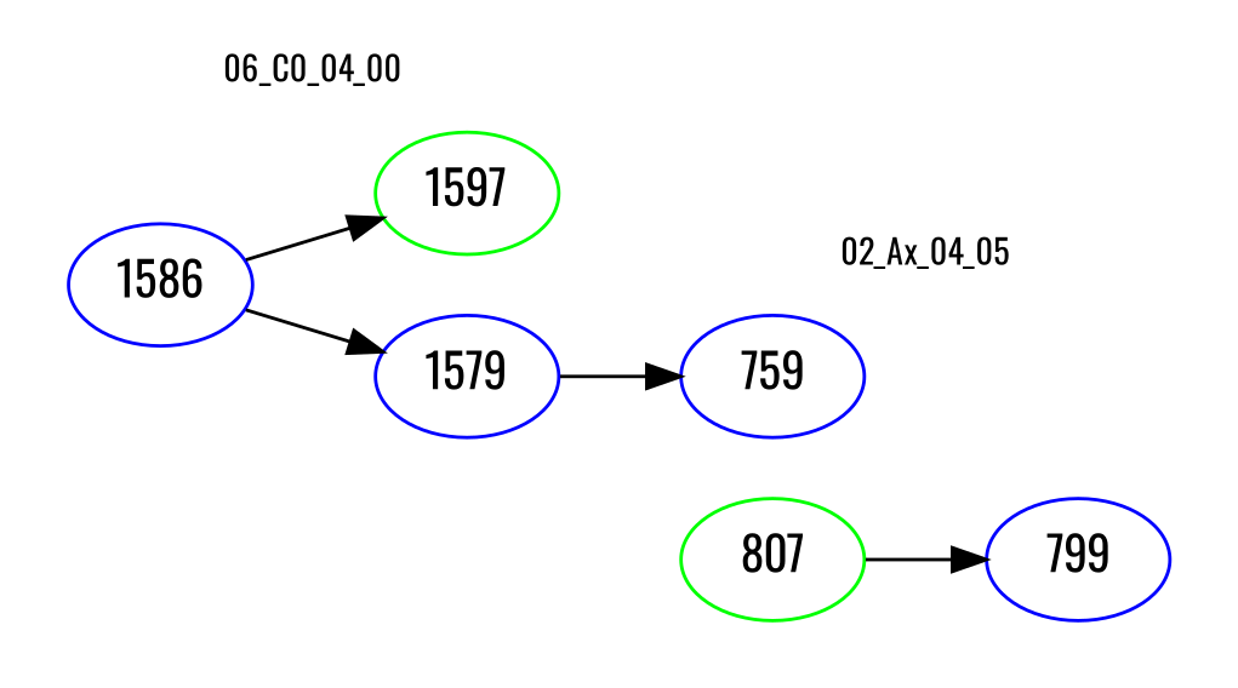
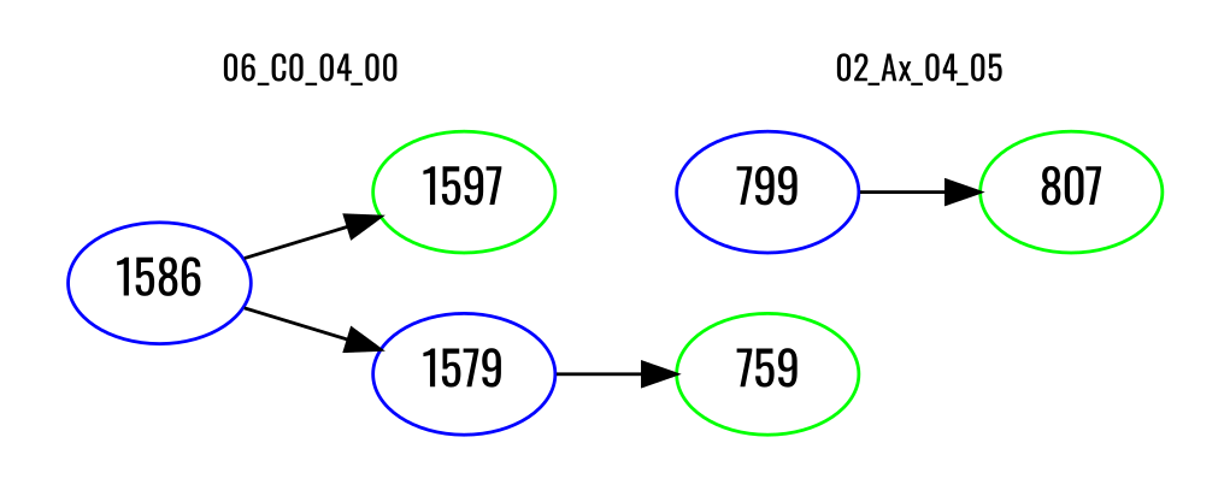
  digraph {
    fontname=Oswald
    rankdir=LR
    node [color=blue fontname=Oswald]
    edge [color=black fontname=Oswald]
    n1 [label=799]
-   n2 [label=759]
+   n2 [color=green label=759]
    n3 [color=green label=807]
    n4 [label=1586]
    n5 [label=1579]
    n6 [color=green label=1597]
    subgraph cluster_1 {
      color=white
      fontsize=10
      label="02_Ax_04_05"
      n1
      n2
      n3
    }
    subgraph cluster_2 {
      color=white
      fontsize=10
      label="06_C0_04_00"
      n4
      n5
      n6
    }
-   n3 -> n1
+   n1 -> n3
    n4 -> n5
    n4 -> n6
    n5 -> n2
  }
